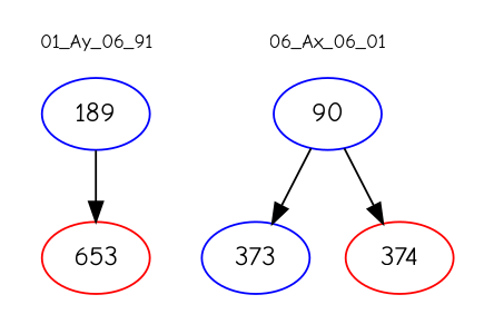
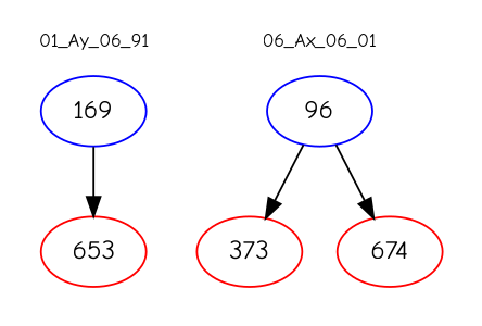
  digraph {
    fontname="Comic Neue"
    node [color=red fontname="Comic Neue"]
    edge [color=black fontname="Comic Neue"]
-   n1 [color=blue label=189]
+   n1 [color=blue label=169]
    n2 [label=653]
-   n3 [color=blue label=90]
-   n4 [color=blue label=373]
-   n5 [label=374]
+   n3 [color=blue label=96]
+   n4 [label=373]
+   n5 [label=674]
    subgraph cluster_1 {
      color=white
      fontsize=10
      label="01_Ay_06_91"
      n1
      n2
    }
    subgraph cluster_2 {
      color=white
      fontsize=10
      label="06_Ax_06_01"
      n3
      n4
      n5
    }
    n1 -> n2
    n3 -> n4
    n3 -> n5
  }
